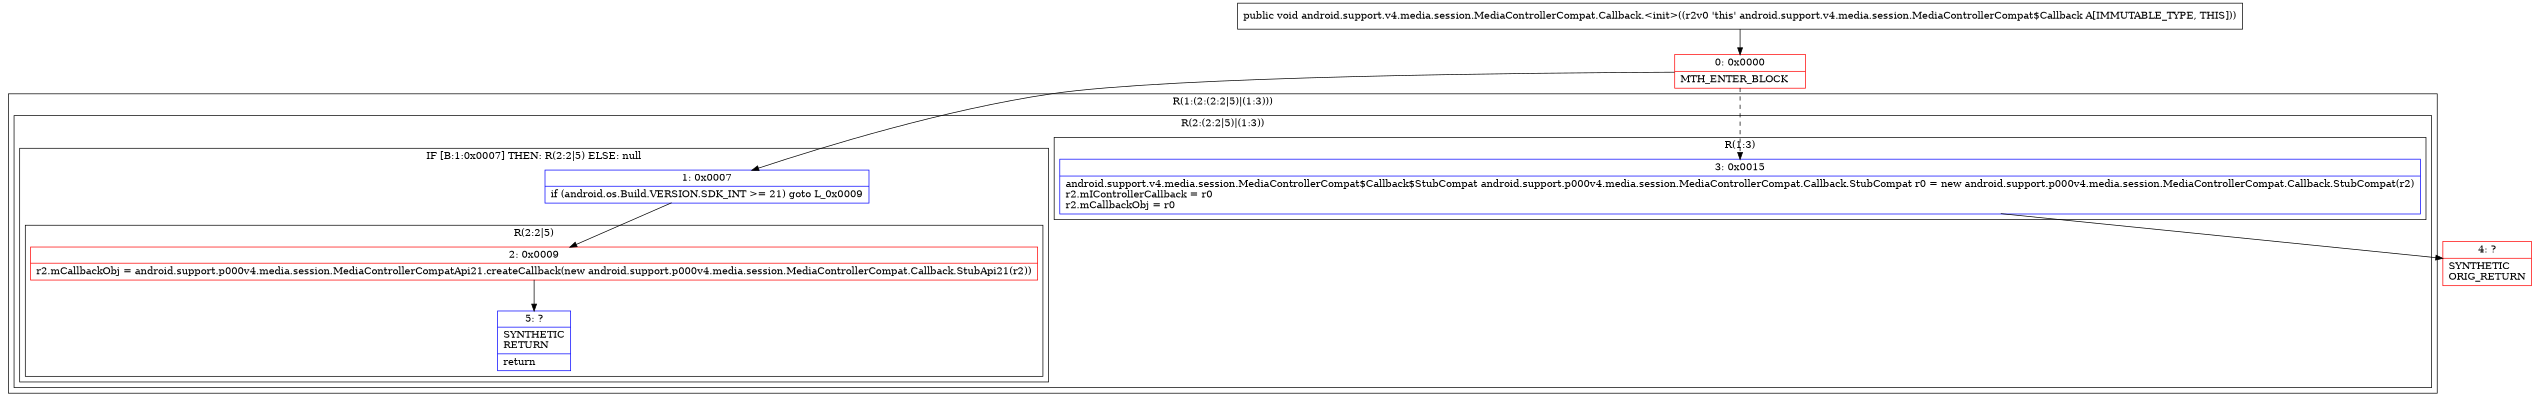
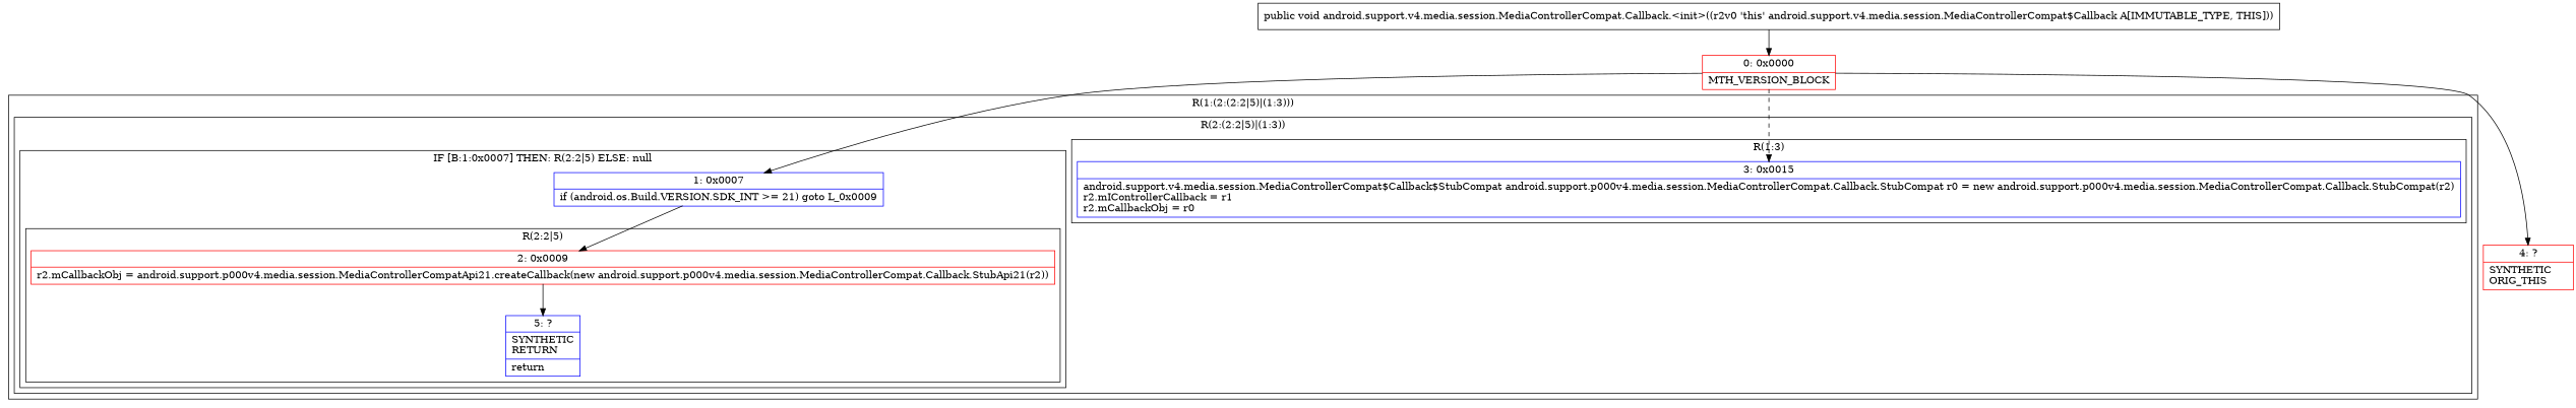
  digraph {
    node [color=red shape=record]
    n1 [label="{2\:\ 0x0009|r2.mCallbackObj = android.support.p000v4.media.session.MediaControllerCompatApi21.createCallback(new android.support.p000v4.media.session.MediaControllerCompat.Callback.StubApi21(r2))\l}"]
    n2 [color=blue label="{5\:\ ?|SYNTHETIC\lRETURN\l|return\l}"]
    n3 [color=blue label="{1\:\ 0x0007|if (android.os.Build.VERSION.SDK_INT \>= 21) goto L_0x0009\l}"]
-   n4 [color=blue label="{3\:\ 0x0015|android.support.v4.media.session.MediaControllerCompat$Callback$StubCompat android.support.p000v4.media.session.MediaControllerCompat.Callback.StubCompat r0 = new android.support.p000v4.media.session.MediaControllerCompat.Callback.StubCompat(r2)\lr2.mIControllerCallback = r0\lr2.mCallbackObj = r0\l}"]
-   n5 [label="{4\:\ ?|SYNTHETIC\lORIG_RETURN\l}"]
-   n6 [label="{0\:\ 0x0000|MTH_ENTER_BLOCK\l}"]
+   n4 [color=blue label="{3\:\ 0x0015|android.support.v4.media.session.MediaControllerCompat$Callback$StubCompat android.support.p000v4.media.session.MediaControllerCompat.Callback.StubCompat r0 = new android.support.p000v4.media.session.MediaControllerCompat.Callback.StubCompat(r2)\lr2.mIControllerCallback = r1\lr2.mCallbackObj = r0\l}"]
+   n5 [label="{4\:\ ?|SYNTHETIC\lORIG_THIS\l}"]
+   n6 [label="{0\:\ 0x0000|MTH_VERSION_BLOCK\l}"]
    n7 [label="{public void android.support.v4.media.session.MediaControllerCompat.Callback.\<init\>((r2v0 'this' android.support.v4.media.session.MediaControllerCompat$Callback A[IMMUTABLE_TYPE, THIS])) }" color=""]
    subgraph cluster_1 {
      label="R(1:(2:(2:2|5)|(1:3)))"
      subgraph cluster_2 {
        label="R(2:(2:2|5)|(1:3))"
        subgraph cluster_3 {
          label="IF [B:1:0x0007] THEN: R(2:2|5) ELSE: null"
          n3
          subgraph cluster_4 {
            label="R(2:2|5)"
            n1
            n2
          }
        }
        subgraph cluster_5 {
          label="R(1:3)"
          n4
        }
      }
    }
    n1 -> n2
    n3 -> n1
-   n4 -> n5
+   n6 -> n5
    n6 -> n3
    n6 -> n4 [style=dashed]
    n7 -> n6
  }
